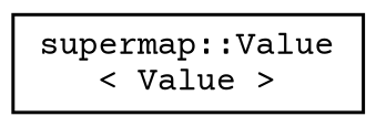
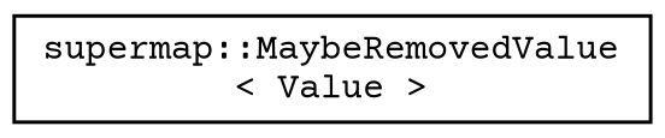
  digraph {
    rankdir=LR
    fontname="Courier Prime"
-   n1 [color=black fillcolor=white fontname="Courier Prime" fontsize=10 height=0.2 label="supermap::Value\l\< Value \>" shape=record style=filled width=0.4]
+   n1 [color=black fillcolor=white fontname="Courier Prime" fontsize=10 height=0.2 label="supermap::MaybeRemovedValue\l\< Value \>" shape=record style=filled width=0.4]
  }
